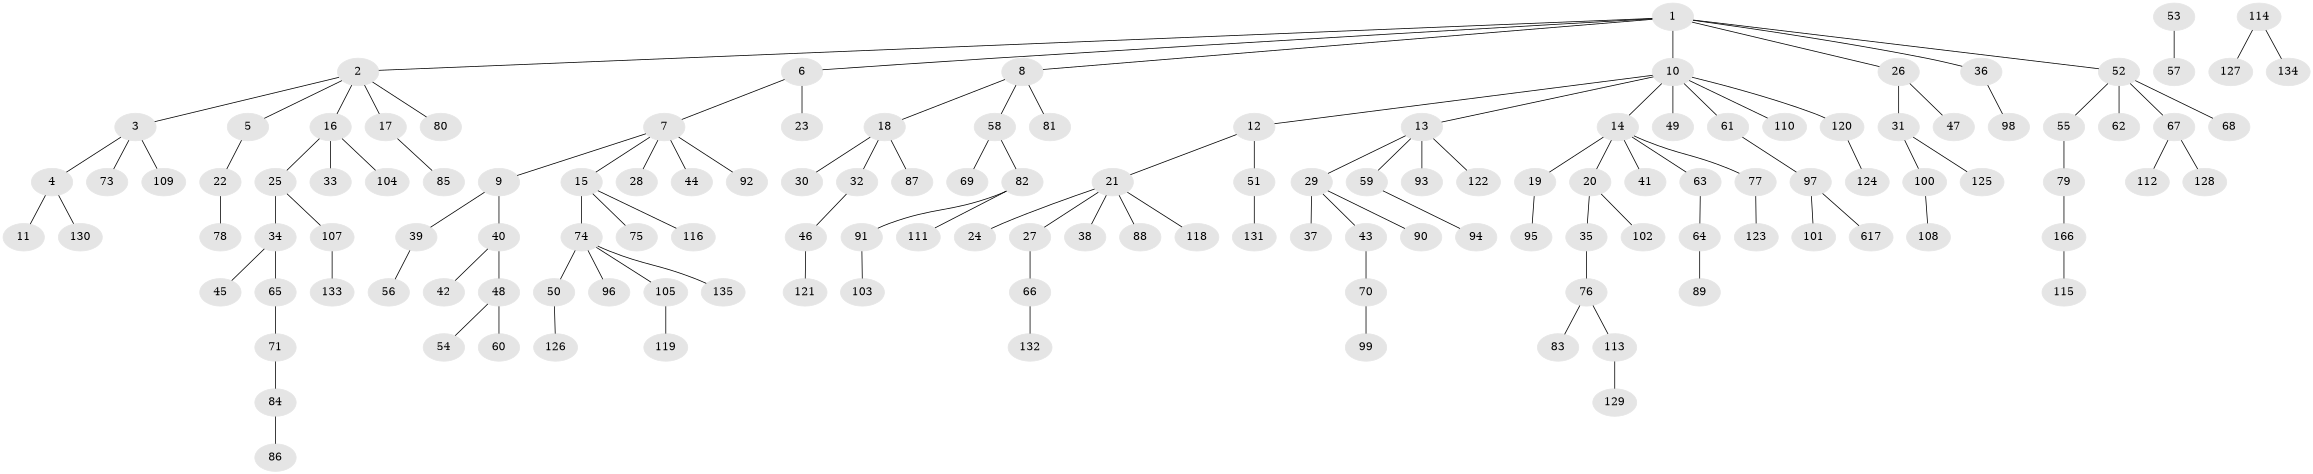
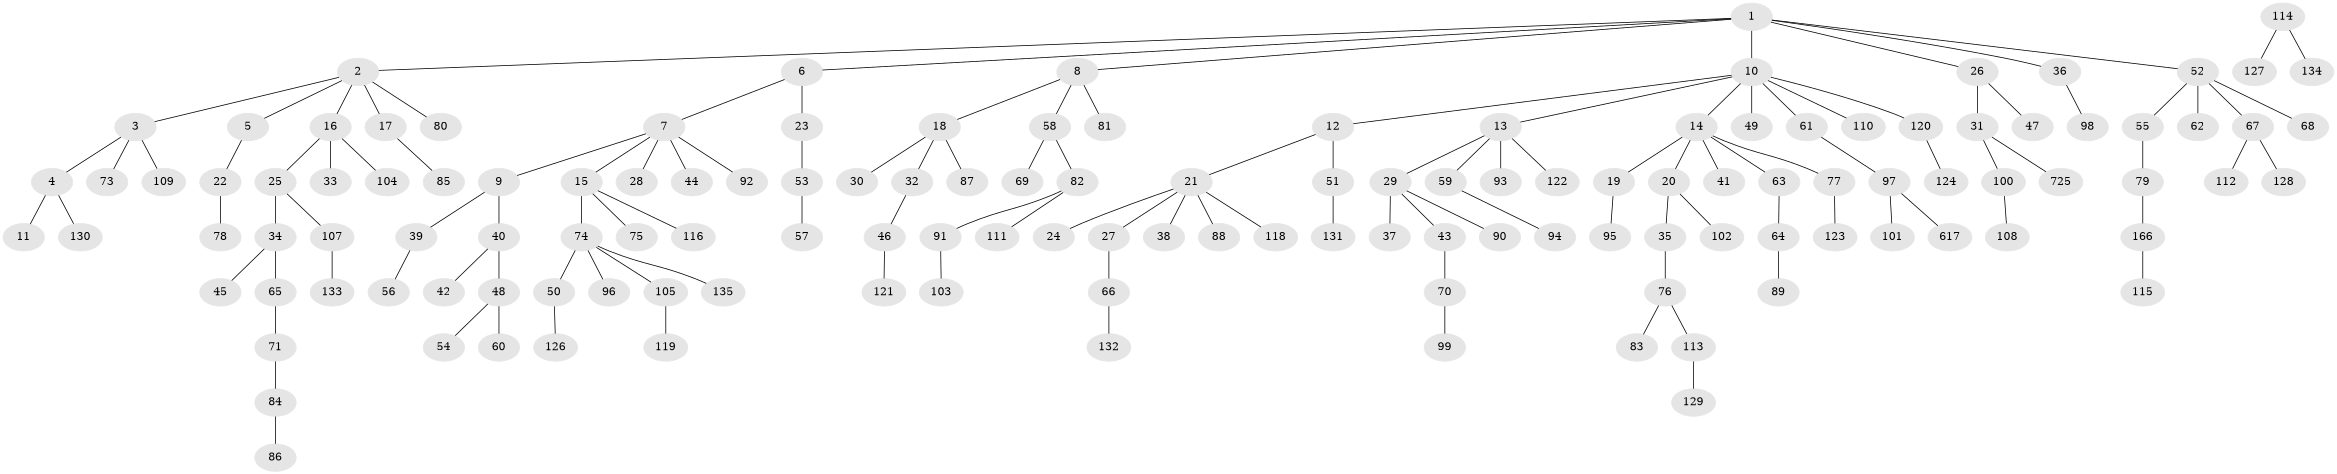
  graph {
    node [color=gray90 style=filled]
    1
    2
    6
    8
    10
    26
    36
    52
    3
    5
    16
    17
    80
    7
    23
    18
    58
    81
    12
    13
    14
    49
    61
    110
    120
    31
    47
    98
    55
    62
    67
    68
    4
    73
    109
    22
    25
    33
    104
    85
    11
    130
    78
    9
    15
    28
    44
    92
    53
    39
    40
    74
    75
    116
    30
    32
    87
    69
    82
    56
    42
    48
    50
    126
    21
    51
    29
    59
    93
    122
    19
    20
    41
    63
    77
    97
    124
    24
    27
    38
    88
    118
    131
    37
    43
    90
    94
    95
    35
    102
    64
    123
    96
    105
    135
    34
    107
    46
    76
    66
    57
    45
    65
    133
    100
-   125
+   125 [label=725]
    132
    70
    108
    121
    71
    83
    113
    54
    60
    99
    79
    112
    128
    n120 [label=166]
    91
    111
    101
    n124 [label=617]
    89
    84
    86
    114
    127
    134
    119
    129
    115
    103
    1 -- 2
    1 -- 6
    1 -- 8
    1 -- 10
    1 -- 26
    1 -- 36
    1 -- 52
    2 -- 3
    2 -- 5
    2 -- 16
    2 -- 17
    2 -- 80
    6 -- 7
    6 -- 23
    8 -- 18
    8 -- 58
    8 -- 81
    10 -- 12
    10 -- 13
    10 -- 14
    10 -- 49
    10 -- 61
    10 -- 110
    10 -- 120
    26 -- 31
    26 -- 47
    36 -- 98
    52 -- 55
    52 -- 62
    52 -- 67
    52 -- 68
    3 -- 4
    3 -- 73
    3 -- 109
    5 -- 22
    16 -- 25
    16 -- 33
    16 -- 104
    17 -- 85
    7 -- 9
    7 -- 15
    7 -- 28
    7 -- 44
    7 -- 92
+   23 -- 53
    18 -- 30
    18 -- 32
    18 -- 87
    58 -- 69
    58 -- 82
    12 -- 21
    12 -- 51
    13 -- 29
    13 -- 59
    13 -- 93
    13 -- 122
    14 -- 19
    14 -- 20
    14 -- 41
    14 -- 63
    14 -- 77
    61 -- 97
    120 -- 124
    31 -- 100
    31 -- 125
    55 -- 79
    67 -- 112
    67 -- 128
    4 -- 11
    4 -- 130
    22 -- 78
    25 -- 34
    25 -- 107
    9 -- 39
    9 -- 40
    15 -- 74
    15 -- 75
    15 -- 116
    53 -- 57
    39 -- 56
    40 -- 42
    40 -- 48
    74 -- 50
    74 -- 96
    74 -- 105
    74 -- 135
    32 -- 46
    82 -- 91
    82 -- 111
    48 -- 54
    48 -- 60
    50 -- 126
    21 -- 24
    21 -- 27
    21 -- 38
    21 -- 88
    21 -- 118
    51 -- 131
    29 -- 37
    29 -- 43
    29 -- 90
    59 -- 94
    19 -- 95
    20 -- 35
    20 -- 102
    63 -- 64
    77 -- 123
    97 -- 101
    97 -- n124
    27 -- 66
    43 -- 70
    35 -- 76
    64 -- 89
    105 -- 119
    34 -- 45
    34 -- 65
    107 -- 133
    46 -- 121
    76 -- 83
    76 -- 113
    66 -- 132
    65 -- 71
    100 -- 108
    70 -- 99
    71 -- 84
    113 -- 129
    79 -- n120
    n120 -- 115
    91 -- 103
    84 -- 86
    114 -- 127
    114 -- 134
  }
